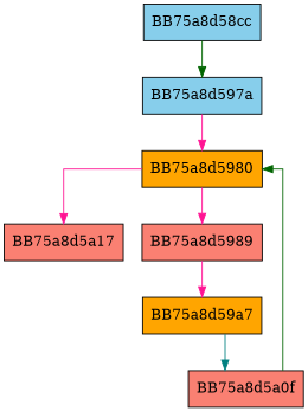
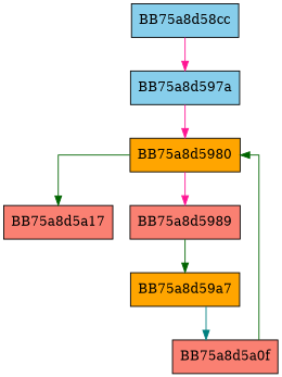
  digraph {
    splines=ortho
    node [fillcolor=salmon shape=box style=filled]
    edge [color=darkgreen]
    BB75a8d58cc [fillcolor=skyblue]
    BB75a8d597a [fillcolor=skyblue]
    BB75a8d5980 [fillcolor=orange]
    BB75a8d5a17
    BB75a8d5989
    BB75a8d59a7 [fillcolor=orange]
    BB75a8d5a0f
-   BB75a8d58cc -> BB75a8d597a
+   BB75a8d58cc -> BB75a8d597a [color=deeppink]
    BB75a8d597a -> BB75a8d5980 [color=deeppink]
-   BB75a8d5980 -> BB75a8d5a17 [color=deeppink]
+   BB75a8d5980 -> BB75a8d5a17
    BB75a8d5980 -> BB75a8d5989 [color=deeppink]
-   BB75a8d5989 -> BB75a8d59a7 [color=deeppink]
+   BB75a8d5989 -> BB75a8d59a7
    BB75a8d59a7 -> BB75a8d5a0f [color=teal]
    BB75a8d5a0f -> BB75a8d5980
  }
